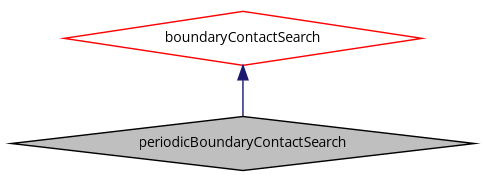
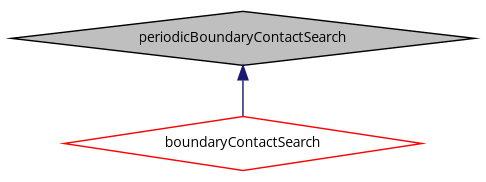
  digraph {
    fontname="Open Sans"
    node [fontname="Open Sans" fontsize=10 shape=diamond style=filled]
    n1 [color=black fillcolor=grey75 fontcolor=black height=0.2 label=periodicBoundaryContactSearch width=0.4]
    n2 [color=red fillcolor=white height=0.2 label=boundaryContactSearch width=0.4]
-   n2 -> n1 [color=midnightblue dir=back fontname="Open Sans" fontsize=10 labelfontname=Helvetica labelfontsize=10 style=solid]
+   n1 -> n2 [color=midnightblue dir=back fontname="Open Sans" fontsize=10 labelfontname=Helvetica labelfontsize=10 style=solid]
  }
